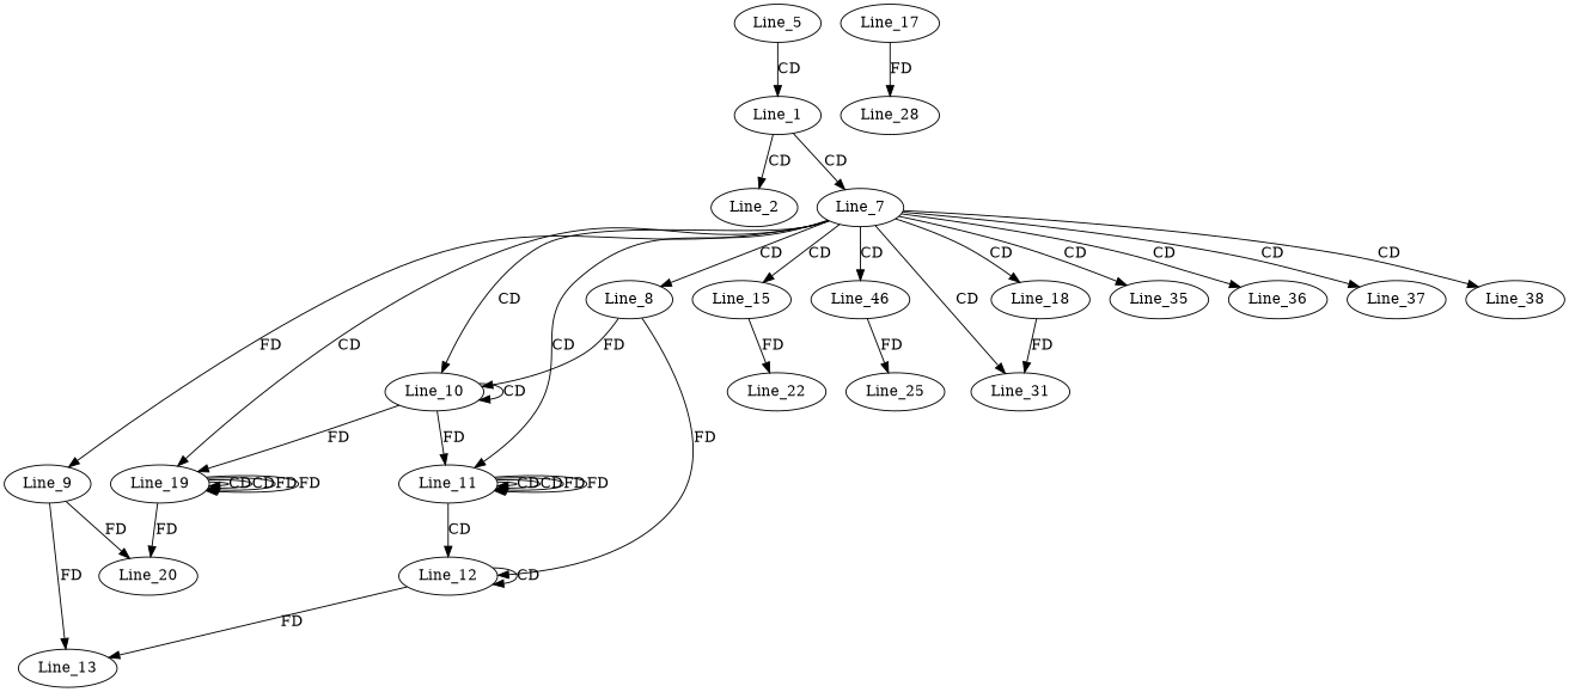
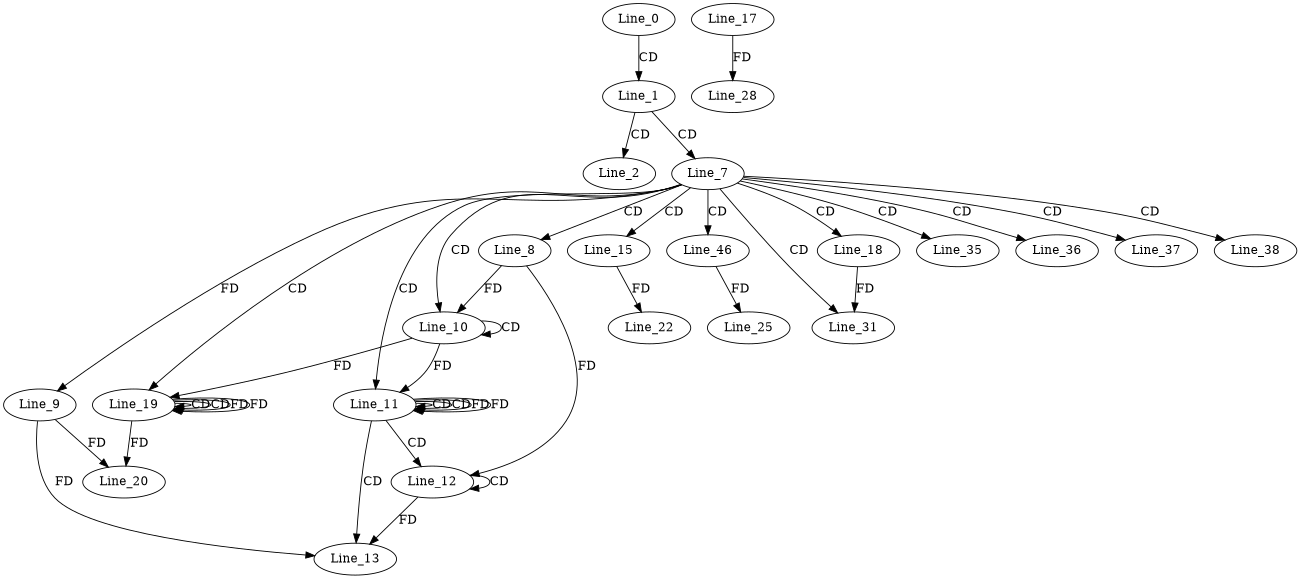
  digraph {
-   Line_0 [label=Line_5]
+   Line_0
    Line_1
    Line_2
    Line_7
    Line_8
    Line_9
    Line_10
    Line_11
    Line_15
    n10 [label=Line_46]
    Line_18
    Line_19
    Line_35
    Line_36
    Line_37
    Line_38
    Line_31
    Line_12
    Line_13
    Line_20
    Line_22
    Line_25
    Line_17
    Line_28
    Line_0 -> Line_1 [label=CD]
    Line_1 -> Line_2 [label=CD]
    Line_1 -> Line_7 [label=CD]
    Line_7 -> Line_8 [label=CD]
    Line_7 -> Line_9 [label=FD]
    Line_7 -> Line_10 [label=CD]
    Line_7 -> Line_11 [label=CD]
    Line_7 -> Line_15 [label=CD]
    Line_7 -> n10 [label=CD]
    Line_7 -> Line_18 [label=CD]
    Line_7 -> Line_19 [label=CD]
    Line_7 -> Line_35 [label=CD]
    Line_7 -> Line_36 [label=CD]
    Line_7 -> Line_37 [label=CD]
    Line_7 -> Line_38 [label=CD]
    Line_7 -> Line_31 [label=CD]
    Line_8 -> Line_10 [label=FD]
    Line_8 -> Line_12 [label=FD]
    Line_9 -> Line_13 [label=FD]
    Line_9 -> Line_20 [label=FD]
    Line_10 -> Line_10 [label=CD]
    Line_10 -> Line_11 [label=FD]
    Line_10 -> Line_19 [label=FD]
    Line_11 -> Line_11 [label=CD]
    Line_11 -> Line_11 [label=CD]
    Line_11 -> Line_11 [label=FD]
    Line_11 -> Line_11 [label=FD]
    Line_11 -> Line_12 [label=CD]
+   Line_11 -> Line_13 [label=CD]
    Line_15 -> Line_22 [label=FD]
    n10 -> Line_25 [label=FD]
    Line_18 -> Line_31 [label=FD]
    Line_19 -> Line_19 [label=CD]
    Line_19 -> Line_19 [label=CD]
    Line_19 -> Line_19 [label=FD]
    Line_19 -> Line_19 [label=FD]
    Line_19 -> Line_20 [label=FD]
    Line_12 -> Line_12 [label=CD]
    Line_12 -> Line_13 [label=FD]
    Line_17 -> Line_28 [label=FD]
  }
